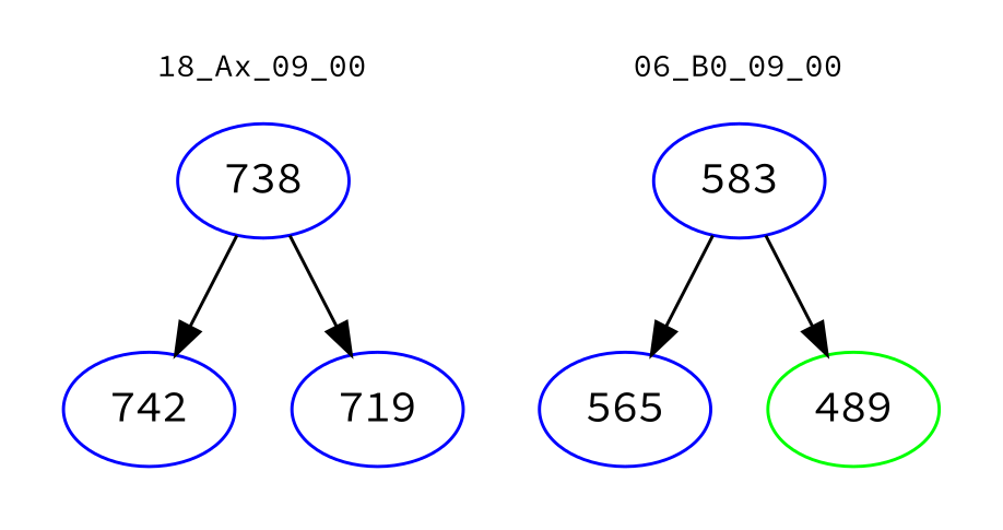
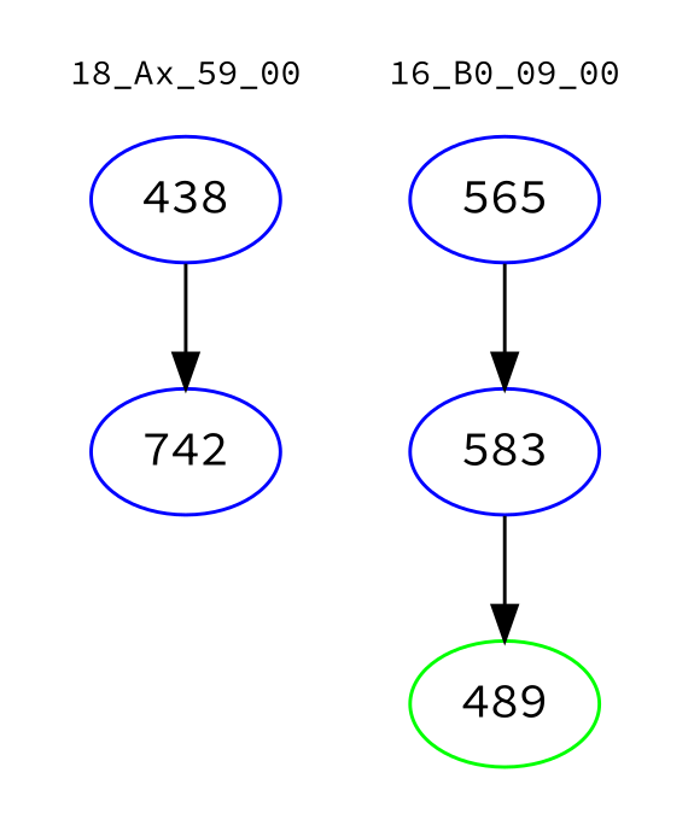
  digraph {
    fontname="Source Code Pro"
    node [color=blue fontname="Source Code Pro"]
    edge [color=black fontname="Source Code Pro"]
-   n1 [label=738]
+   n1 [label=438]
    n2 [label=742]
-   n3 [label=719]
    n4 [label=583]
    n5 [label=565]
    n6 [color=green label=489]
    subgraph cluster_1 {
      color=white
      fontsize=10
-     label="18_Ax_09_00"
+     label="18_Ax_59_00"
      n1
      n2
-     n3
    }
    subgraph cluster_2 {
      color=white
      fontsize=10
-     label="06_B0_09_00"
+     label="16_B0_09_00"
      n4
      n5
      n6
    }
    n1 -> n2
-   n1 -> n3
-   n4 -> n5
+   n5 -> n4
    n4 -> n6
  }
